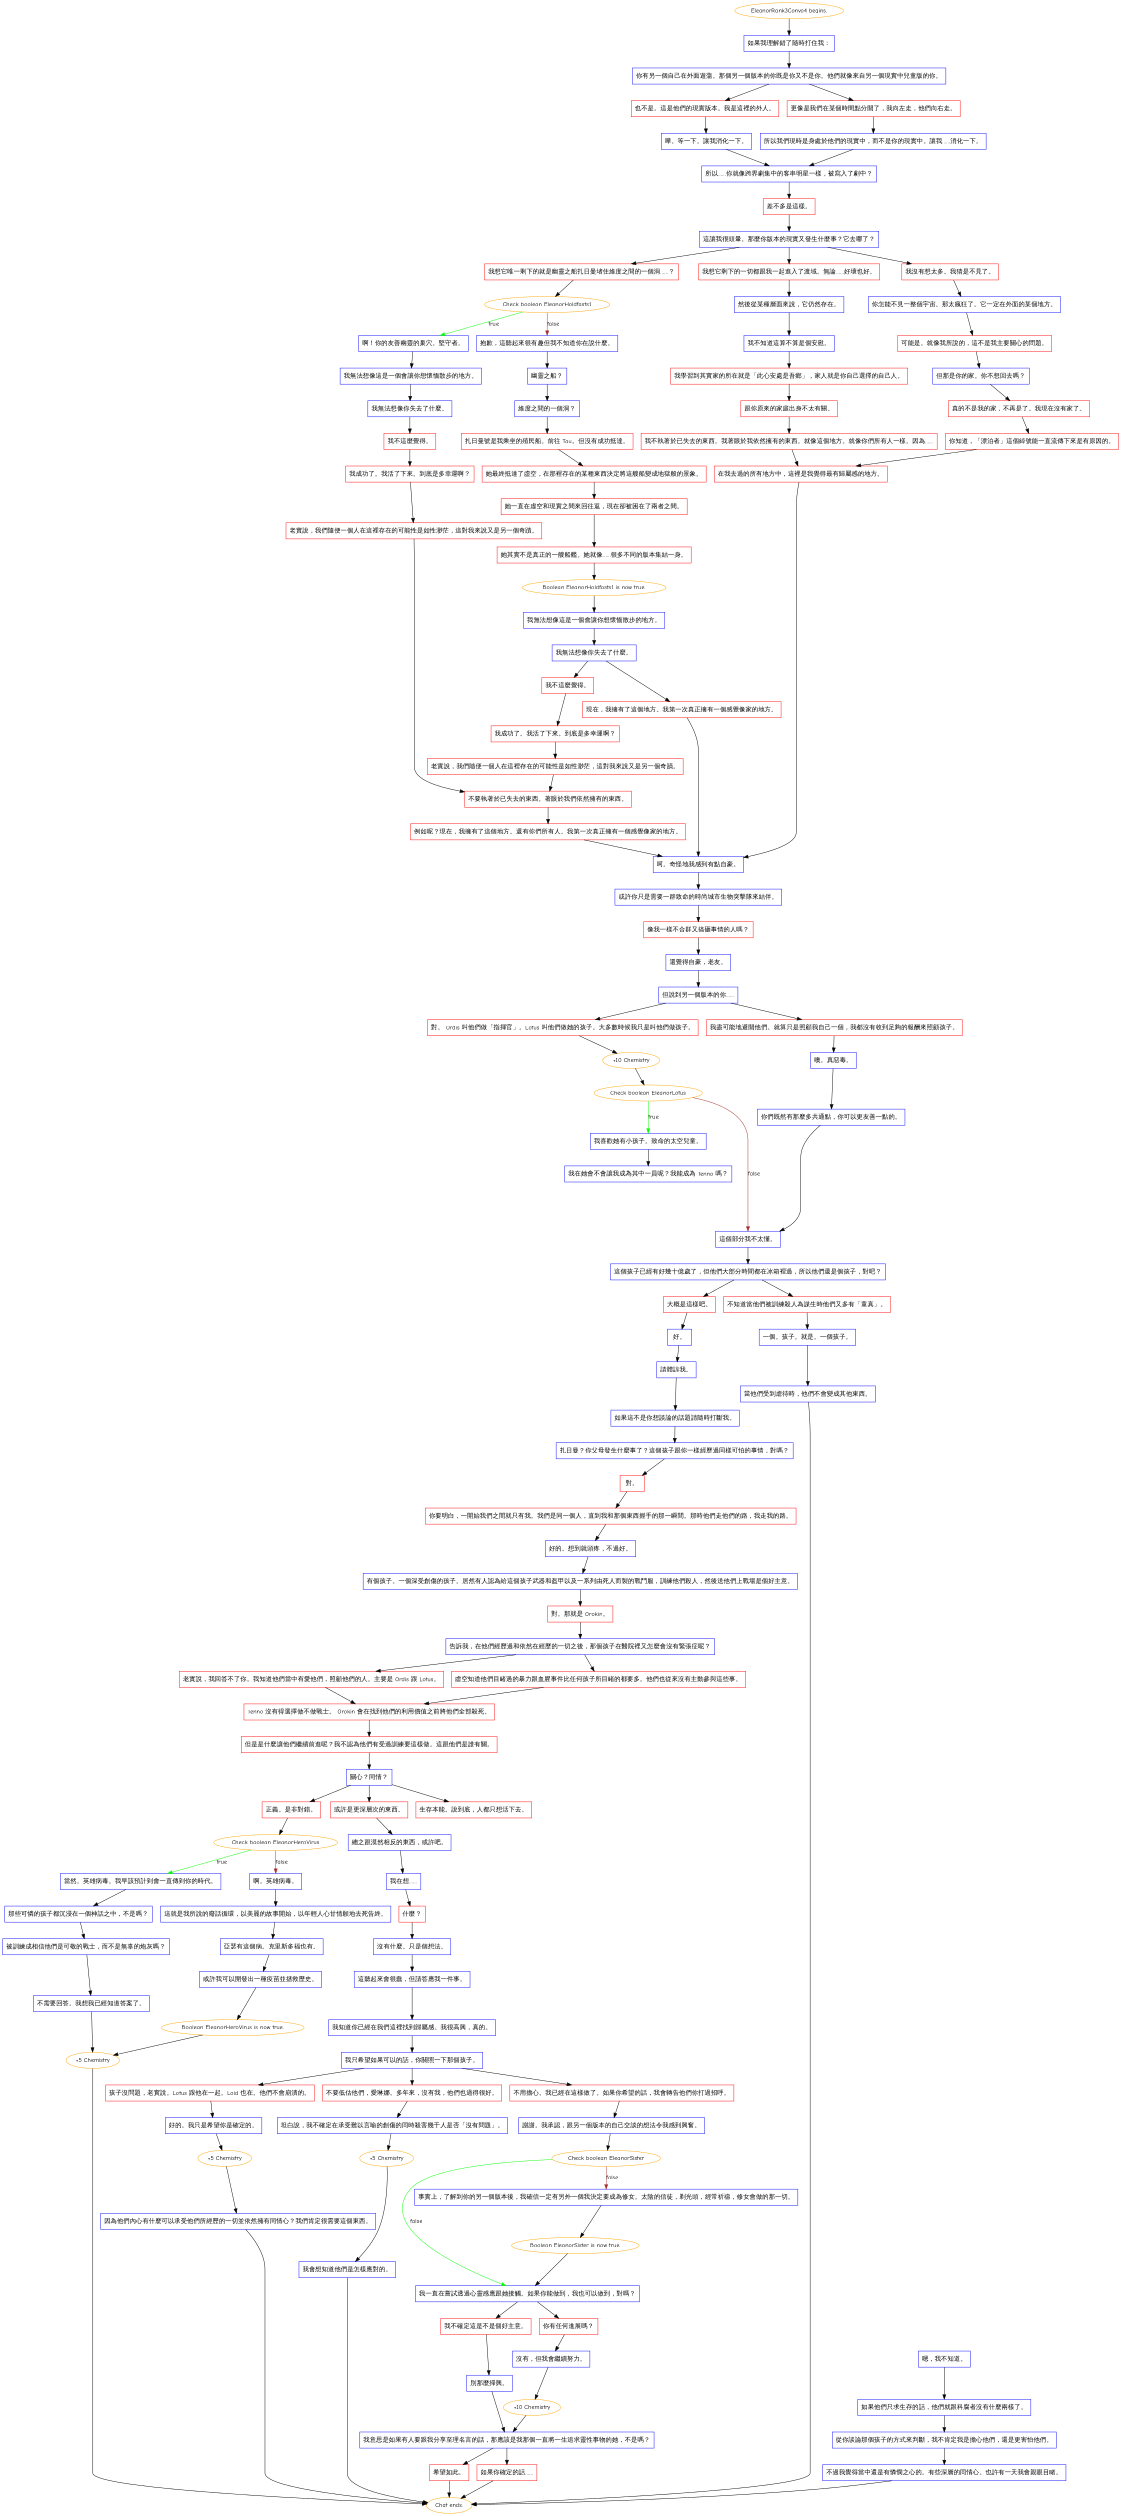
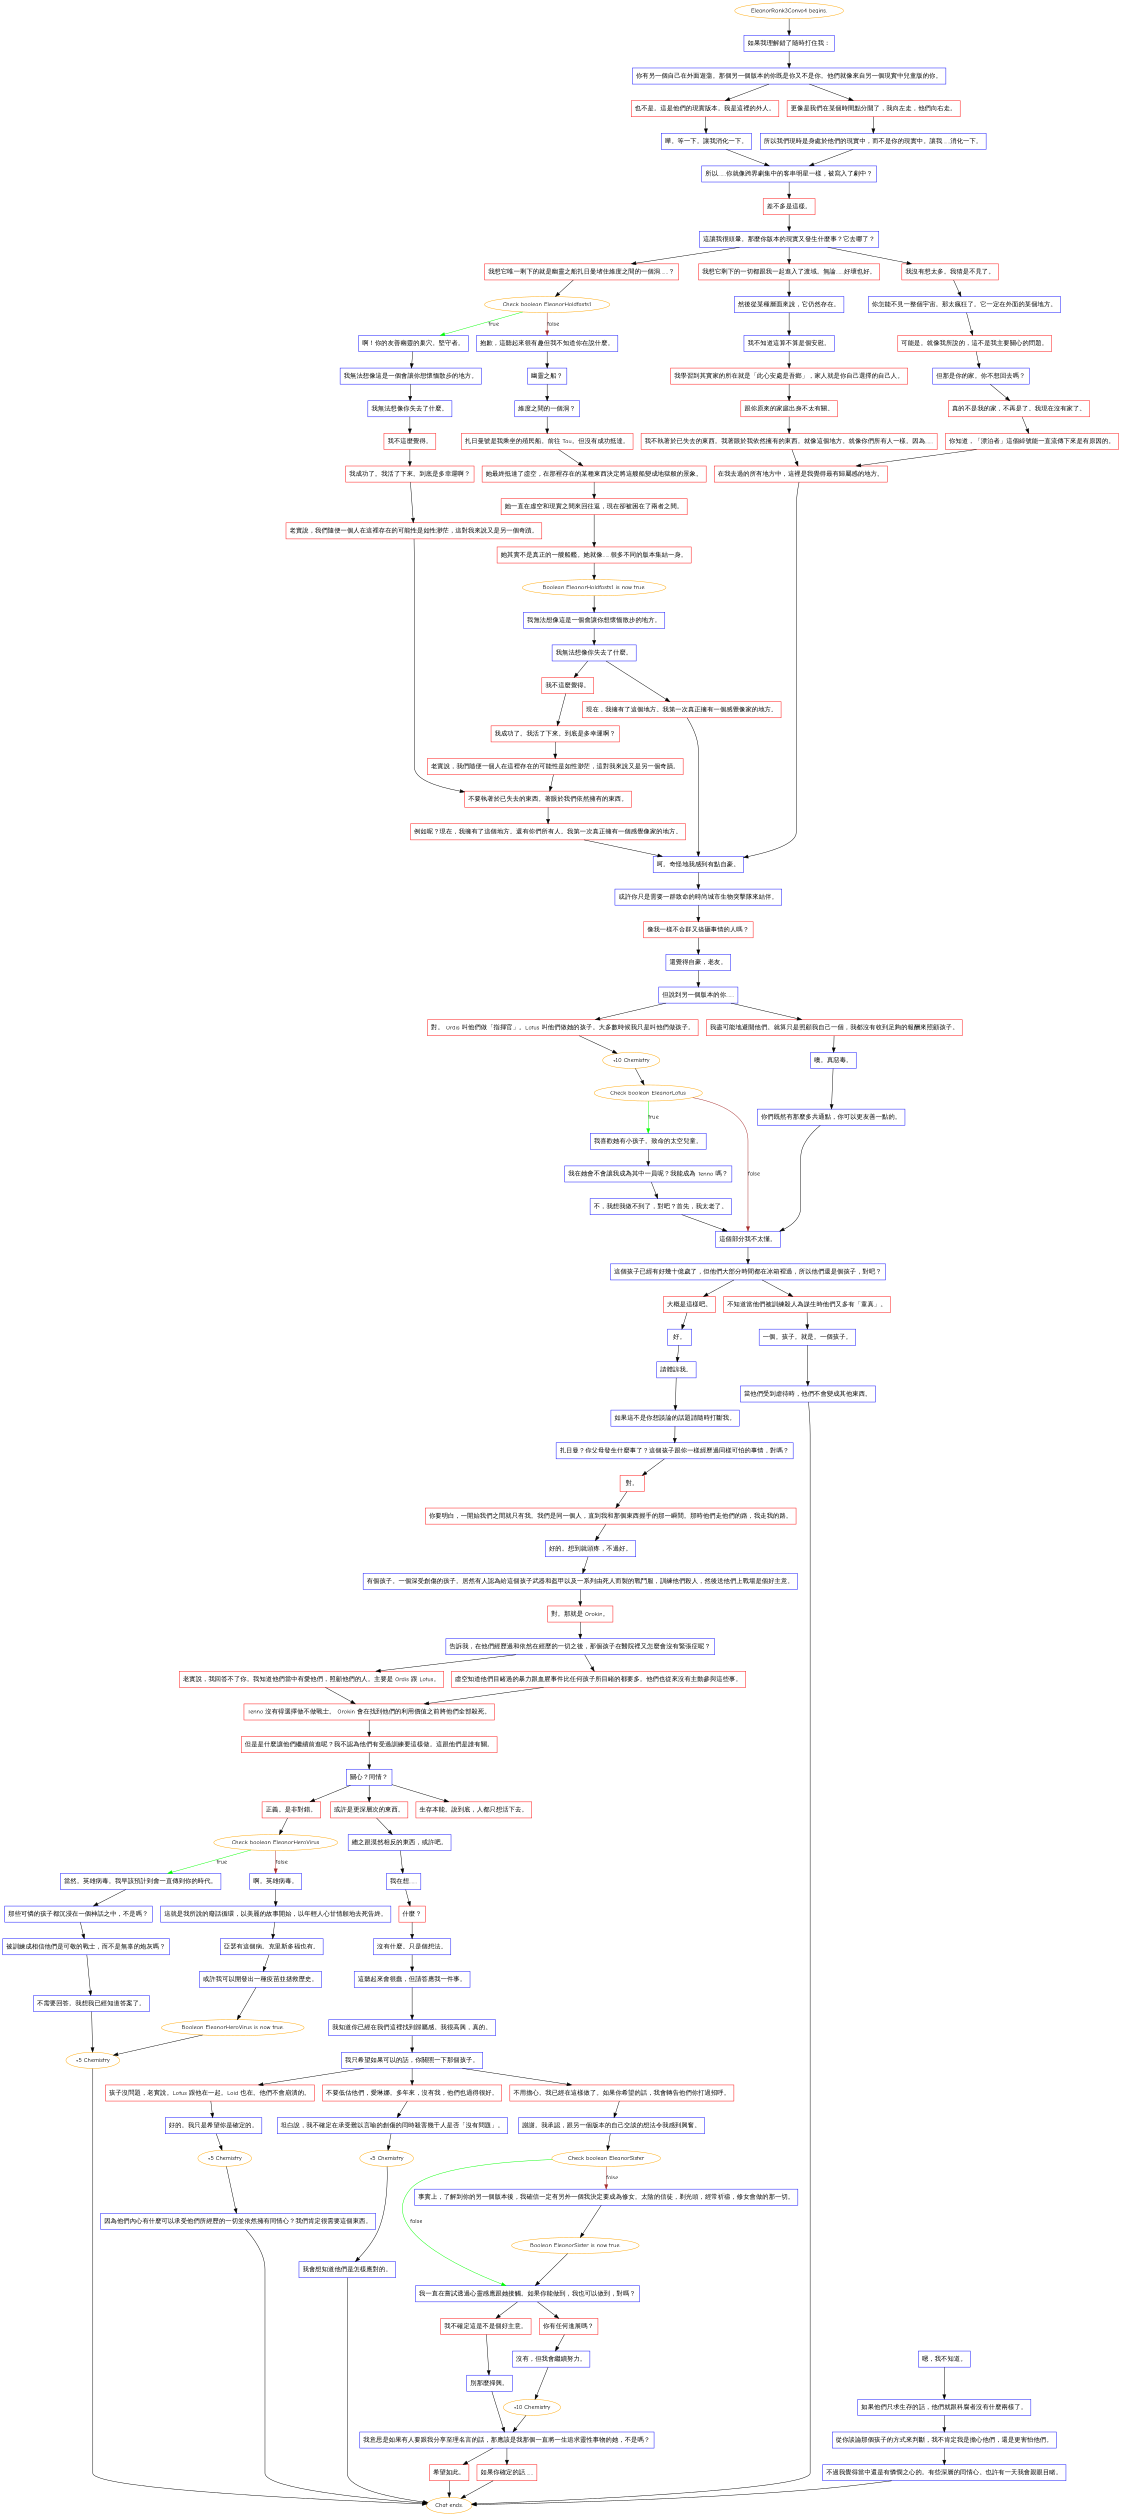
  digraph {
    fontname="Comic Neue"
    node [color=blue fontname="Comic Neue" shape=box]
    edge [fontname="Comic Neue"]
    "EleanorRank3Convo4 begins." [color=orange shape=""]
    n2 [label="如果我理解錯了隨時打住我："]
    n3 [label="你有另一個自己在外面遊蕩。那個另一個版本的你既是你又不是你。他們就像來自另一個現實中兒童版的你。"]
    n4 [color=red label="也不是。這是他們的現實版本。我是這裡的外人。"]
    n5 [color=red label="更像是我們在某個時間點分開了，我向左走，他們向右走。"]
    n6 [label="嘩。等一下。讓我消化一下。"]
    n7 [label="所以我們現時是身處於他們的現實中，而不是你的現實中。讓我……消化一下。"]
    n8 [label="所以……你就像跨界劇集中的客串明星一樣，被寫入了劇中？"]
    n9 [color=red label="差不多是這樣。"]
    n10 [label="這讓我很頭暈。那麼你版本的現實又發生什麼事？它去哪了？"]
    n11 [color=red label="我想它唯一剩下的就是幽靈之船扎日曼堵住維度之間的一個洞……？"]
    n12 [color=red label="我想它剩下的一切都跟我一起進入了渡域。無論……好壞也好。"]
    n13 [color=red label="我沒有想太多。我猜是不見了。"]
    n14 [color=orange label="Check boolean EleanorHoldfasts1" shape=""]
    n15 [label="然後從某種層面來說，它仍然存在。"]
    n16 [label="你怎能不見一整個宇宙。那太瘋狂了。它一定在外面的某個地方。"]
    n17 [label="啊！你的友善幽靈的巢穴。堅守者。"]
    n18 [label="抱歉，這聽起來很有趣但我不知道你在說什麼。"]
    n19 [label="我不知道這算不算是個安慰。"]
    n20 [color=red label="可能是。就像我所說的，這不是我主要關心的問題。"]
    n21 [label="我無法想像這是一個會讓你想懷愐散步的地方。"]
    n22 [label="幽靈之船？"]
    n23 [color=red label="我學習到其實家的所在就是「此心安處是吾鄉」，家人就是你自己選擇的自己人。"]
    n24 [label="但那是你的家。你不想回去嗎？"]
    n25 [label="我無法想像你失去了什麼。"]
    n26 [label="維度之間的一個洞？"]
    n27 [color=red label="跟你原來的家庭出身不太有關。"]
    n28 [color=red label="真的不是我的家，不再是了。我現在沒有家了。"]
    n29 [color=red label="我不這麼覺得。"]
    n30 [color=red label="扎日曼號是我乘坐的殖民船。前往 Tau。但沒有成功抵達。"]
    n31 [color=red label="我不執著於已失去的東西。我著眼於我依然擁有的東西。就像這個地方。就像你們所有人一樣。因為……"]
    n32 [color=red label="你知道，「漂泊者」這個綽號能一直流傳下來是有原因的。"]
    n33 [color=red label="我成功了。我活了下來。到底是多幸運啊？"]
    n34 [color=red label="她最終抵達了虛空，在那裡存在的某種東西決定將這艘船變成地獄般的景象。"]
    n35 [color=red label="在我去過的所有地方中，這裡是我覺得最有歸屬感的地方。"]
    n36 [color=red label="老實說，我們隨便一個人在這裡存在的可能性是如性渺茫，這對我來說又是另一個奇蹟。"]
    n37 [color=red label="她一直在虛空和現實之間來回往返，現在卻被困在了兩者之間。"]
    n38 [label="呵。奇怪地我感到有點自豪。"]
    n39 [color=red label="不要執著於已失去的東西。著眼於我們依然擁有的東西。"]
    n40 [color=red label="她其實不是真正的一艘船艦。她就像……很多不同的版本集結一身。"]
    n41 [label="或許你只是需要一群致命的時尚城市生物突擊隊來結伴。"]
    n42 [color=red label="例如呢？現在，我擁有了這個地方。還有你們所有人。我第一次真正擁有一個感覺像家的地方。"]
    n43 [color=orange label="Boolean EleanorHoldfasts1 is now true." shape=""]
    n44 [color=red label="像我一樣不合群又搞砸事情的人嗎？"]
    n45 [label="我無法想像這是一個會讓你想懷愐散步的地方。"]
    n46 [label="還覺得自豪，老友。"]
    n47 [label="我無法想像你失去了什麼。"]
    n48 [label="但說到另一個版本的你……"]
    n49 [color=red label="我不這麼覺得。"]
    n50 [color=red label="現在，我擁有了這個地方。我第一次真正擁有一個感覺像家的地方。"]
    n51 [color=red label="對。 Ordis 叫他們做「指揮官」。Lotus 叫他們做她的孩子。大多數時候我只是叫他們做孩子。"]
    n52 [color=red label="我盡可能地避開他們。就算只是照顧我自己一個，我都沒有收到足夠的報酬來照顧孩子。"]
    n53 [color=red label="我成功了。我活了下來。到底是多幸運啊？"]
    n54 [color=orange label="+10 Chemistry" shape=""]
    n55 [label="噢。真惡毒。"]
    n56 [color=red label="老實說，我們隨便一個人在這裡存在的可能性是如性渺茫，這對我來說又是另一個奇蹟。"]
    n57 [color=orange label="Check boolean EleanorLotus" shape=""]
    n58 [label="你們既然有那麼多共通點，你可以更友善一點的。"]
    n59 [label="我喜歡她有小孩子。致命的太空兒童。"]
    n60 [label="這個部分我不太懂。"]
    n61 [label="我在她會不會讓我成為其中一員呢？我能成為 Tenno 嗎？"]
    n62 [label="這個孩子已經有好幾十億歲了，但他們大部分時間都在冰箱裡過，所以他們還是個孩子，對吧？"]
+   n63 [label="不，我想我做不到了，對吧？首先，我太老了。"]
    n64 [color=red label="大概是這樣吧。"]
    n65 [color=red label="不知道當他們被訓練殺人為謀生時他們又多有「童真」。"]
    n66 [label="好。"]
    n67 [label="一個。孩子。就是。一個孩子。"]
    n68 [label="請體諒我。"]
    n69 [label="當他們受到虐待時，他們不會變成其他東西。"]
    n70 [label="如果這不是你想談論的話題請隨時打斷我。"]
    "Chat ends." [color=orange shape=""]
    n72 [label="扎日曼？你父母發生什麼事了？這個孩子跟你一樣經歷過同樣可怕的事情，對嗎？"]
    n73 [color=red label="對。"]
    n74 [color=red label="你要明白，一開始我們之間就只有我。我們是同一個人，直到我和那個東西握手的那一瞬間。那時他們走他們的路，我走我的路。"]
    n75 [label="好的。想到就頭疼，不過好。"]
    n76 [label="有個孩子。一個深受創傷的孩子。居然有人認為給這個孩子武器和盔甲以及一系列由死人而製的戰鬥服，訓練他們殺人，然後送他們上戰場是個好主意。"]
    n77 [color=red label="對。那就是 Orokin。"]
    n78 [label="告訴我，在他們經歷過和依然在經歷的一切之後，那個孩子在醫院裡又怎麼會沒有緊張症呢？"]
    n79 [color=red label="老實說，我回答不了你。我知道他們當中有愛他們，照顧他們的人。主要是 Ordis 跟 Lotus。"]
    n80 [color=red label="虛空知道他們目睹過的暴力跟血腥事件比任何孩子所目睹的都要多。他們也從來沒有主動參與這些事。"]
    n81 [color=red label="Tenno 沒有得選擇做不做戰士。 Orokin 會在找到他們的利用價值之前將他們全部殺死。"]
    n82 [color=red label="但是是什麼讓他們繼續前進呢？我不認為他們有受過訓練要這樣做。這跟他們是誰有關。"]
    n83 [label="關心？同情？"]
    n84 [color=red label="正義。是非對錯。"]
    n85 [color=red label="或許是更深層次的東西。"]
    n86 [color=red label="生存本能。說到底，人都只想活下去。"]
    n87 [color=orange label="Check boolean EleanorHeroVirus" shape=""]
    n88 [label="總之跟漠然相反的東西，或許吧。"]
    n89 [label="當然。英雄病毒。我早該預計到會一直傳到你的時代。"]
    n90 [label="啊。英雄病毒。"]
    n91 [label="我在想……"]
    n92 [label="嗯，我不知道。"]
    n93 [label="如果他們只求生存的話，他們就跟科腐者沒有什麼兩樣了。"]
    n94 [label="那些可憐的孩子都沉浸在一個神話之中，不是嗎？"]
    n95 [label="這就是我所說的廢話循環，以美麗的故事開始，以年輕人心甘情願地去死告終。"]
    n96 [color=red label="什麼？"]
    n97 [label="從你談論那個孩子的方式來判斷，我不肯定我是擔心他們，還是更害怕他們。"]
    n98 [label="被訓練成相信他們是可敬的戰士，而不是無辜的炮灰嗎？"]
    n99 [label="亞瑟有這個病。克里斯多福也有。"]
    n100 [label="沒有什麼。只是個想法。"]
    n101 [label="不過我覺得當中還是有憐憫之心的。有些深層的同情心。也許有一天我會親眼目睹。"]
    n102 [label="不需要回答。我想我已經知道答案了。"]
    n103 [label="或許我可以開發出一種疫苗並拯救歷史。"]
    n104 [label="這聽起來會很蠢，但請答應我一件事。"]
    n105 [color=orange label="+5 Chemistry" shape=""]
    n106 [color=orange label="Boolean EleanorHeroVirus is now true." shape=""]
    n107 [label="我知道你已經在我們這裡找到歸屬感。我很高興，真的。"]
    n108 [label="我只希望如果可以的話，你關照一下那個孩子。"]
    n109 [color=red label="孩子沒問題，老實說。Lotus 跟他在一起。Loid 也在。他們不會崩潰的。"]
    n110 [color=red label="不要低估他們，愛琳娜。多年來，沒有我，他們也過得很好。"]
    n111 [color=red label="不用擔心。我已經在這樣做了。如果你希望的話，我會轉告他們你打過招呼。"]
    n112 [label="好的。我只是希望你是確定的。"]
    n113 [label="坦白說，我不確定在承受難以言喻的創傷的同時殺害幾千人是否「沒有問題」。"]
    n114 [label="謝謝。我承認，跟另一個版本的自己交談的想法令我感到興奮。"]
    n115 [color=orange label="+5 Chemistry" shape=""]
    n116 [color=orange label="+5 Chemistry" shape=""]
    n117 [color=orange label="Check boolean EleanorSister" shape=""]
    n118 [label="因為他們內心有什麼可以承受他們所經歷的一切並依然擁有同情心？我們肯定很需要這個東西。"]
    n119 [label="我會想知道他們是怎樣應對的。"]
    n120 [label="我一直在嘗試透過心靈感應跟她接觸。如果你能做到，我也可以做到，對嗎？"]
    n121 [label="事實上，了解到你的另一個版本後，我確信一定有另外一個我決定要成為修女。太陰的信徒，剃光頭，經常祈禱，修女會做的那一切。"]
    n122 [color=red label="我不確定這是不是個好主意。"]
    n123 [color=red label="你有任何進展嗎？"]
    n124 [color=orange label="Boolean EleanorSister is now true." shape=""]
    n125 [label="別那麼掃興。"]
    n126 [label="沒有，但我會繼續努力。"]
    n127 [label="我意思是如果有人要跟我分享至理名言的話，那應該是我那個一直將一生追求靈性事物的她，不是嗎？"]
    n128 [color=orange label="+10 Chemistry" shape=""]
    n129 [color=red label="希望如此。"]
    n130 [color=red label="如果你確定的話……"]
    "EleanorRank3Convo4 begins." -> n2
    n2 -> n3
    n3 -> n4
    n3 -> n5
    n4 -> n6
    n5 -> n7
    n6 -> n8
    n7 -> n8
    n8 -> n9
    n9 -> n10
    n10 -> n11
    n10 -> n12
    n10 -> n13
    n11 -> n14
    n12 -> n15
    n13 -> n16
    n14 -> n17 [color=green label=true]
    n14 -> n18 [color=brown label=false]
    n15 -> n19
    n16 -> n20
    n17 -> n21
    n18 -> n22
    n19 -> n23
    n20 -> n24
    n21 -> n25
    n22 -> n26
    n23 -> n27
    n24 -> n28
    n25 -> n29
    n26 -> n30
    n27 -> n31
    n28 -> n32
    n29 -> n33
    n30 -> n34
    n31 -> n35
    n32 -> n35
    n33 -> n36
    n34 -> n37
    n35 -> n38
    n36 -> n39
    n37 -> n40
    n38 -> n41
    n39 -> n42
    n40 -> n43
    n41 -> n44
    n42 -> n38
    n43 -> n45
    n44 -> n46
    n45 -> n47
    n46 -> n48
    n47 -> n49
    n47 -> n50
    n48 -> n51
    n48 -> n52
    n49 -> n53
    n50 -> n38
    n51 -> n54
    n52 -> n55
    n53 -> n56
    n54 -> n57
    n55 -> n58
    n56 -> n39
    n57 -> n59 [color=green label=true]
    n57 -> n60 [color=brown label=false]
    n58 -> n60
    n59 -> n61
    n60 -> n62
+   n61 -> n63
    n62 -> n64
    n62 -> n65
+   n63 -> n60
    n64 -> n66
    n65 -> n67
    n66 -> n68
    n67 -> n69
    n68 -> n70
    n69 -> "Chat ends."
    n70 -> n72
    n72 -> n73
    n73 -> n74
    n74 -> n75
    n75 -> n76
    n76 -> n77
    n77 -> n78
    n78 -> n79
    n78 -> n80
    n79 -> n81
    n80 -> n81
    n81 -> n82
    n82 -> n83
    n83 -> n84
    n83 -> n85
    n83 -> n86
    n84 -> n87
    n85 -> n88
    n87 -> n89 [color=green label=true]
    n87 -> n90 [color=brown label=false]
    n88 -> n91
    n89 -> n94
    n90 -> n95
    n91 -> n96
    n92 -> n93
    n93 -> n97
    n94 -> n98
    n95 -> n99
    n96 -> n100
    n97 -> n101
    n98 -> n102
    n99 -> n103
    n100 -> n104
    n101 -> "Chat ends."
    n102 -> n105
    n103 -> n106
    n104 -> n107
    n105 -> "Chat ends."
    n106 -> n105
    n107 -> n108
    n108 -> n109
    n108 -> n110
    n108 -> n111
    n109 -> n112
    n110 -> n113
    n111 -> n114
    n112 -> n115
    n113 -> n116
    n114 -> n117
    n115 -> n118
    n116 -> n119
    n117 -> n120 [color=green label=false]
    n117 -> n121 [color=brown label=false]
    n118 -> "Chat ends."
    n119 -> "Chat ends."
    n120 -> n122
    n120 -> n123
    n121 -> n124
    n122 -> n125
    n123 -> n126
    n124 -> n120
    n125 -> n127
    n126 -> n128
    n127 -> n129
    n127 -> n130
    n128 -> n127
    n129 -> "Chat ends."
    n130 -> "Chat ends."
  }
